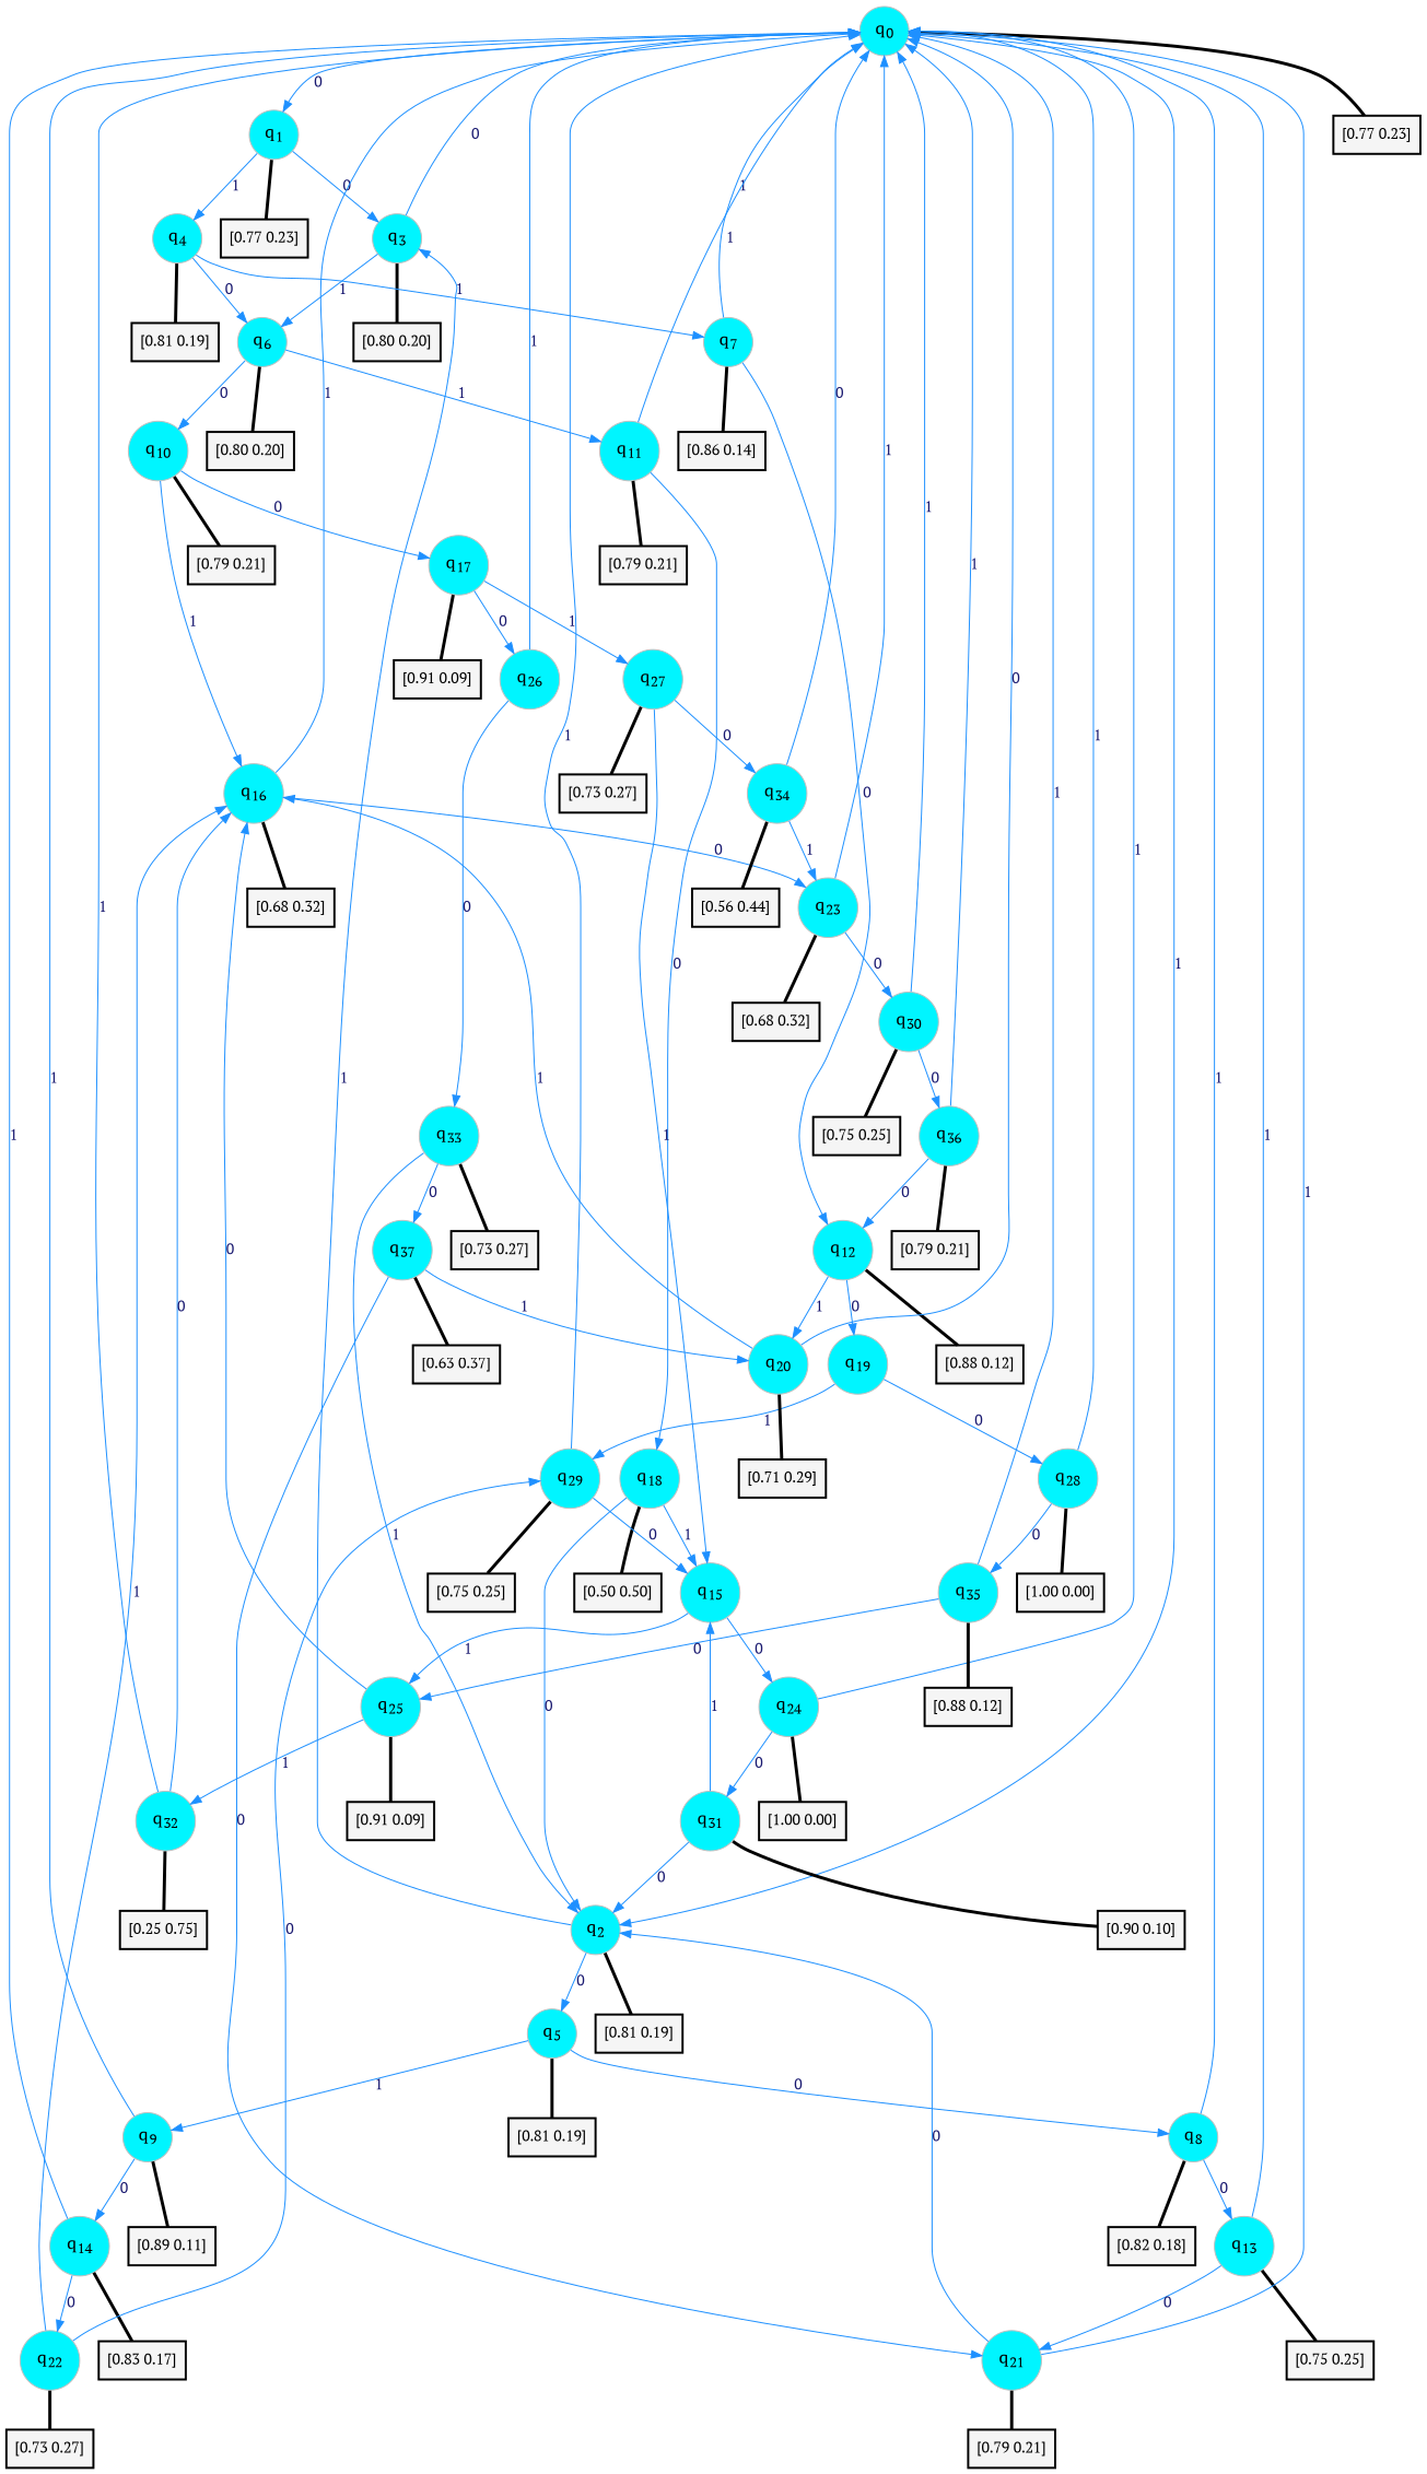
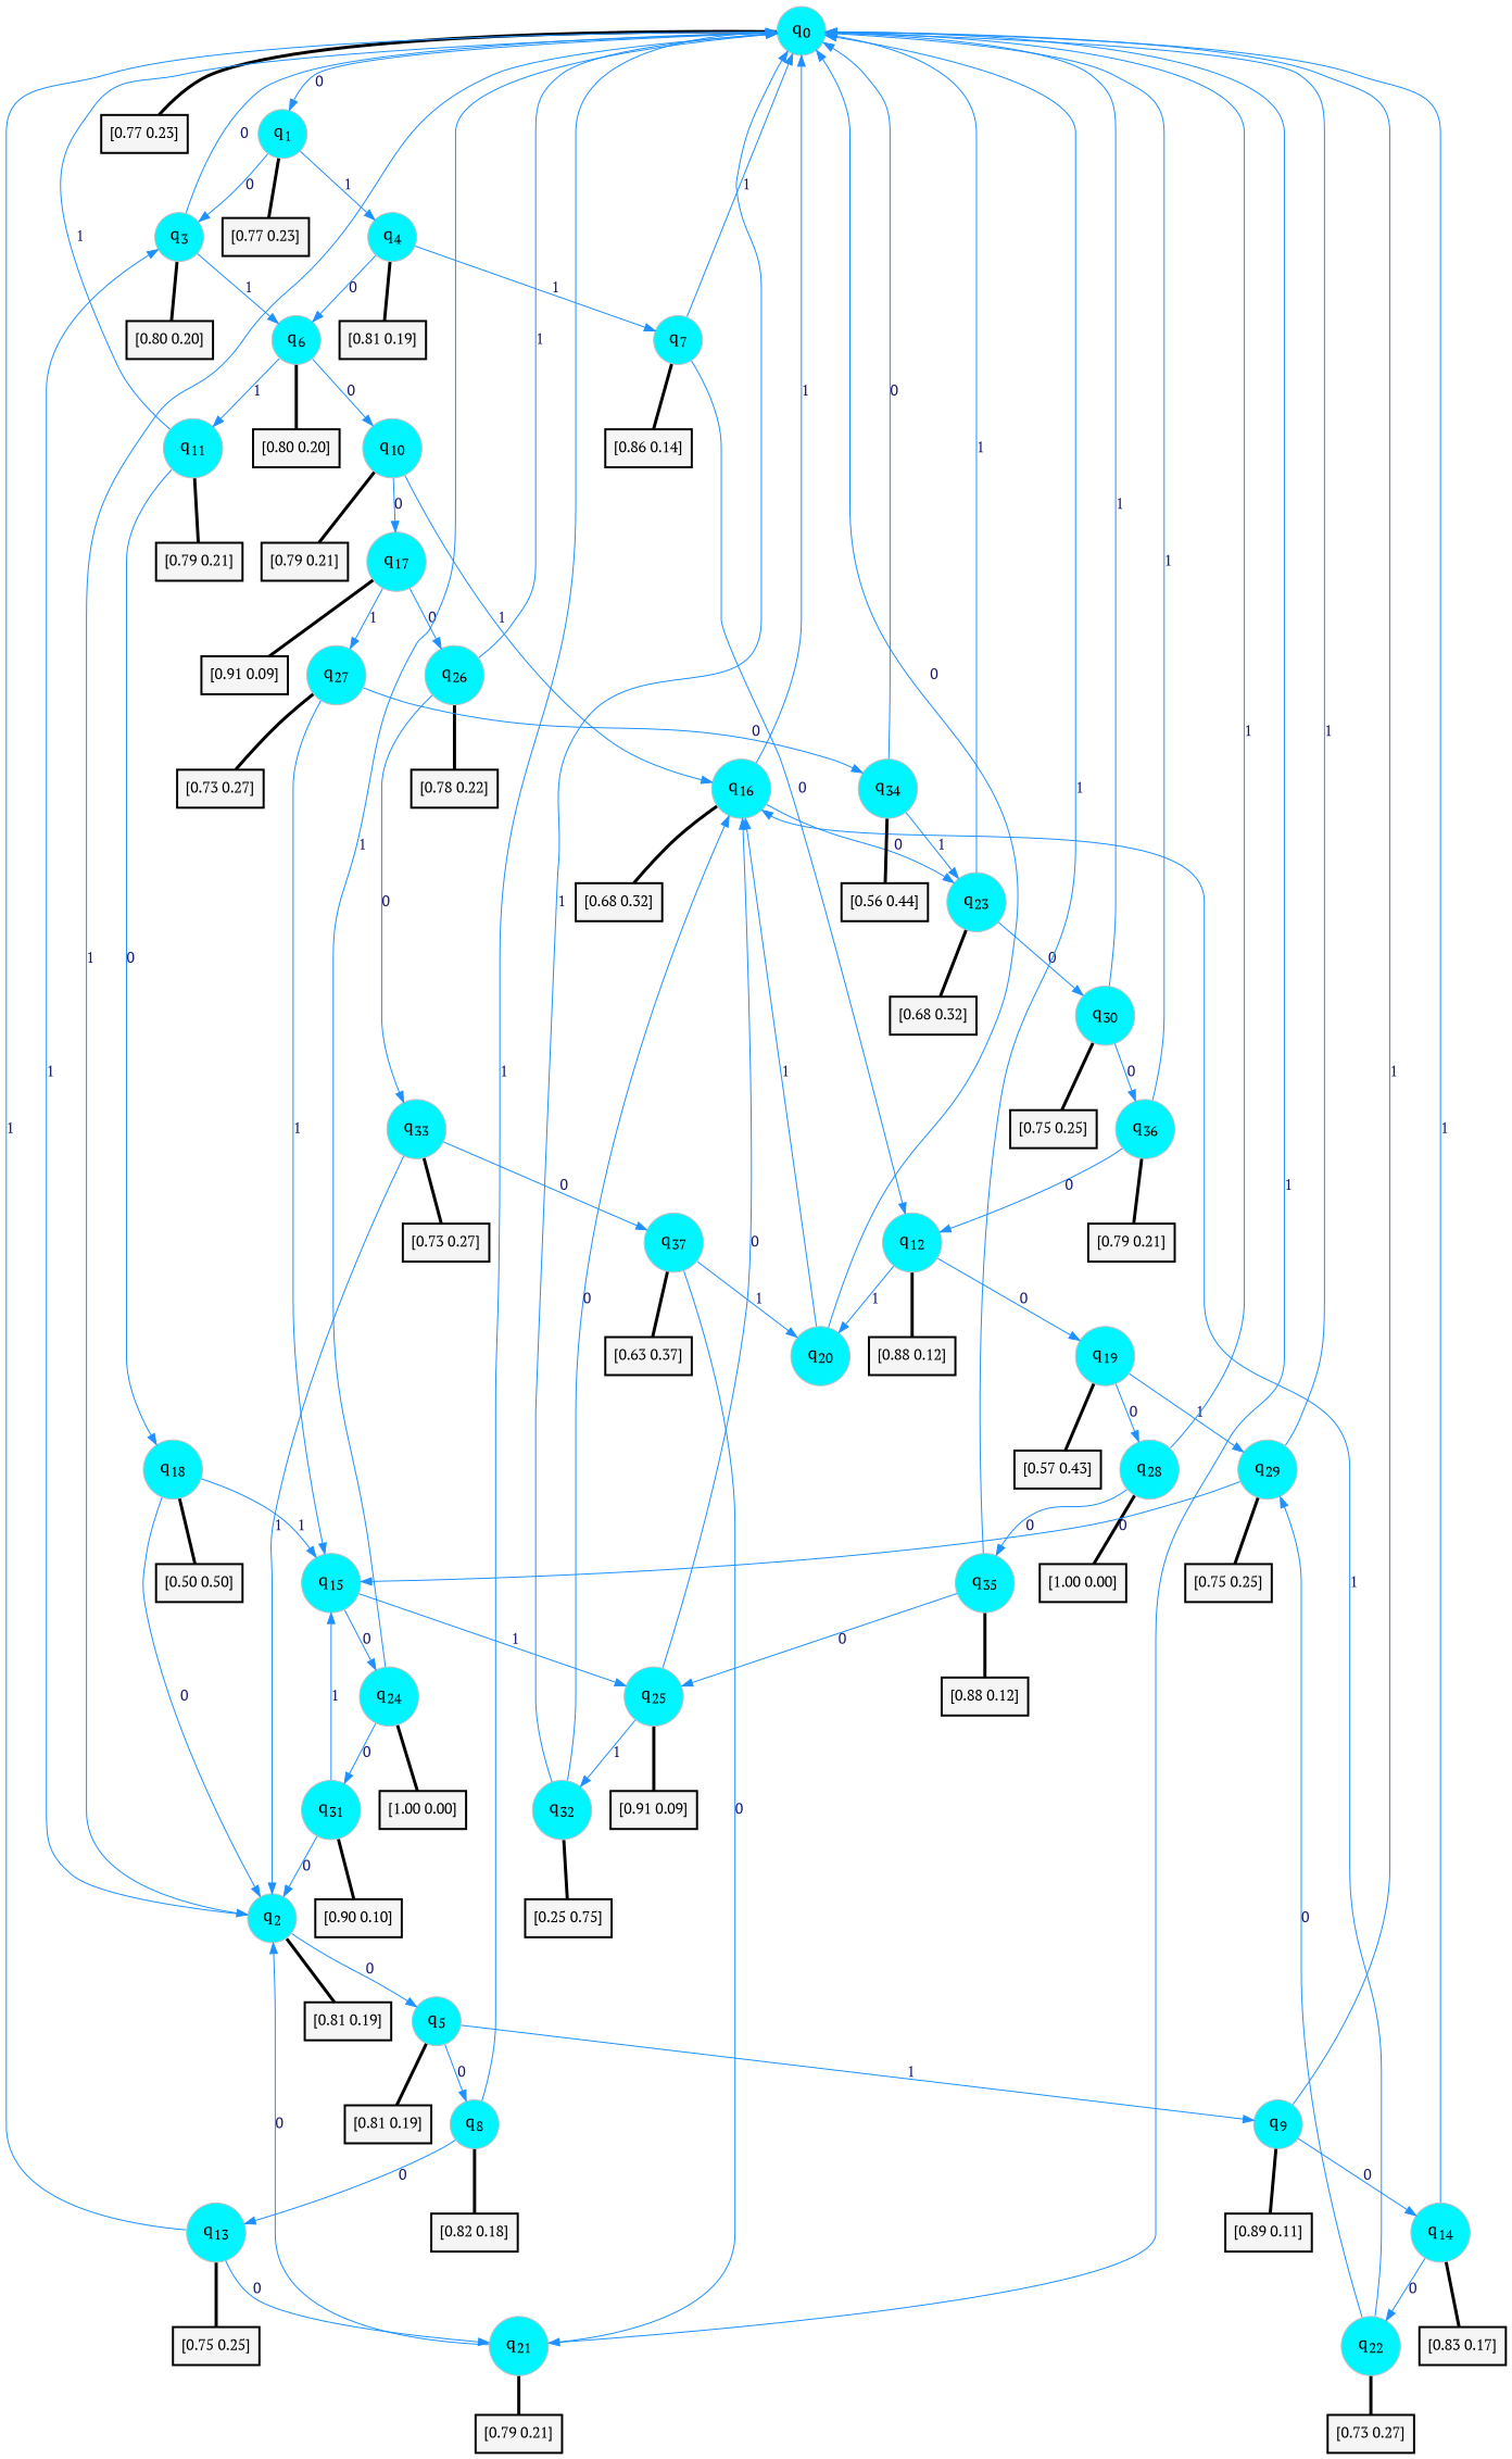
  digraph {
    fontname="PT Serif"
    rankdir=TD
    node [color=gray fillcolor=turquoise1 fontcolor=black fontname="PT Serif" fontsize=16 fontweight=bold shape=circle style=filled]
    edge [arrowsize=1 color=dodgerblue1 fontcolor=midnightblue fontname="PT Serif" fontweight=bold penwidth=1 style=solid weight=20]
    n1 [label=<q<SUB>0</SUB>>]
    n2 [label=<q<SUB>1</SUB>>]
    n3 [label=<q<SUB>2</SUB>>]
    n4 [color=black fillcolor=whitesmoke fontsize=14 label="[0.77 0.23]" penwidth=2 shape=box]
    n5 [label=<q<SUB>3</SUB>>]
    n6 [label=<q<SUB>4</SUB>>]
    n7 [color=black fillcolor=whitesmoke fontsize=14 label="[0.77 0.23]" penwidth=2 shape=box]
    n8 [label=<q<SUB>5</SUB>>]
    n9 [color=black fillcolor=whitesmoke fontsize=14 label="[0.81 0.19]" penwidth=2 shape=box]
    n10 [label=<q<SUB>6</SUB>>]
    n11 [color=black fillcolor=whitesmoke fontsize=14 label="[0.80 0.20]" penwidth=2 shape=box]
    n12 [label=<q<SUB>7</SUB>>]
    n13 [color=black fillcolor=whitesmoke fontsize=14 label="[0.81 0.19]" penwidth=2 shape=box]
    n14 [label=<q<SUB>8</SUB>>]
    n15 [label=<q<SUB>9</SUB>>]
    n16 [color=black fillcolor=whitesmoke fontsize=14 label="[0.81 0.19]" penwidth=2 shape=box]
    n17 [label=<q<SUB>10</SUB>>]
    n18 [label=<q<SUB>11</SUB>>]
    n19 [color=black fillcolor=whitesmoke fontsize=14 label="[0.80 0.20]" penwidth=2 shape=box]
    n20 [label=<q<SUB>12</SUB>>]
    n21 [color=black fillcolor=whitesmoke fontsize=14 label="[0.86 0.14]" penwidth=2 shape=box]
    n22 [label=<q<SUB>13</SUB>>]
    n23 [color=black fillcolor=whitesmoke fontsize=14 label="[0.82 0.18]" penwidth=2 shape=box]
    n24 [label=<q<SUB>14</SUB>>]
    n25 [color=black fillcolor=whitesmoke fontsize=14 label="[0.89 0.11]" penwidth=2 shape=box]
    n26 [label=<q<SUB>16</SUB>>]
    n27 [label=<q<SUB>17</SUB>>]
    n28 [color=black fillcolor=whitesmoke fontsize=14 label="[0.79 0.21]" penwidth=2 shape=box]
    n29 [label=<q<SUB>18</SUB>>]
    n30 [color=black fillcolor=whitesmoke fontsize=14 label="[0.79 0.21]" penwidth=2 shape=box]
    n31 [label=<q<SUB>19</SUB>>]
    n32 [label=<q<SUB>20</SUB>>]
    n33 [color=black fillcolor=whitesmoke fontsize=14 label="[0.88 0.12]" penwidth=2 shape=box]
    n34 [label=<q<SUB>21</SUB>>]
    n35 [color=black fillcolor=whitesmoke fontsize=14 label="[0.75 0.25]" penwidth=2 shape=box]
    n36 [label=<q<SUB>22</SUB>>]
    n37 [color=black fillcolor=whitesmoke fontsize=14 label="[0.83 0.17]" penwidth=2 shape=box]
    n38 [label=<q<SUB>23</SUB>>]
    n39 [color=black fillcolor=whitesmoke fontsize=14 label="[0.68 0.32]" penwidth=2 shape=box]
    n40 [label=<q<SUB>26</SUB>>]
    n41 [label=<q<SUB>27</SUB>>]
    n42 [color=black fillcolor=whitesmoke fontsize=14 label="[0.91 0.09]" penwidth=2 shape=box]
    n43 [label=<q<SUB>15</SUB>>]
    n44 [color=black fillcolor=whitesmoke fontsize=14 label="[0.50 0.50]" penwidth=2 shape=box]
    n45 [label=<q<SUB>28</SUB>>]
    n46 [label=<q<SUB>29</SUB>>]
-   n48 [color=black fillcolor=whitesmoke fontsize=14 label="[0.71 0.29]" penwidth=2 shape=box]
+   n47 [color=black fillcolor=whitesmoke fontsize=14 label="[0.57 0.43]" penwidth=2 shape=box]
    n49 [color=black fillcolor=whitesmoke fontsize=14 label="[0.79 0.21]" penwidth=2 shape=box]
    n50 [color=black fillcolor=whitesmoke fontsize=14 label="[0.73 0.27]" penwidth=2 shape=box]
    n51 [label=<q<SUB>24</SUB>>]
    n52 [label=<q<SUB>25</SUB>>]
    n53 [label=<q<SUB>31</SUB>>]
    n54 [color=black fillcolor=whitesmoke fontsize=14 label="[1.00 0.00]" penwidth=2 shape=box]
    n55 [label=<q<SUB>32</SUB>>]
    n56 [color=black fillcolor=whitesmoke fontsize=14 label="[0.91 0.09]" penwidth=2 shape=box]
    n57 [label=<q<SUB>30</SUB>>]
    n58 [color=black fillcolor=whitesmoke fontsize=14 label="[0.68 0.32]" penwidth=2 shape=box]
    n59 [label=<q<SUB>33</SUB>>]
+   n60 [color=black fillcolor=whitesmoke fontsize=14 label="[0.78 0.22]" penwidth=2 shape=box]
    n61 [label=<q<SUB>34</SUB>>]
    n62 [color=black fillcolor=whitesmoke fontsize=14 label="[0.73 0.27]" penwidth=2 shape=box]
    n63 [label=<q<SUB>35</SUB>>]
    n64 [color=black fillcolor=whitesmoke fontsize=14 label="[1.00 0.00]" penwidth=2 shape=box]
    n65 [color=black fillcolor=whitesmoke fontsize=14 label="[0.75 0.25]" penwidth=2 shape=box]
    n66 [label=<q<SUB>36</SUB>>]
    n67 [color=black fillcolor=whitesmoke fontsize=14 label="[0.75 0.25]" penwidth=2 shape=box]
    n68 [color=black fillcolor=whitesmoke fontsize=14 label="[0.90 0.10]" penwidth=2 shape=box]
    n69 [color=black fillcolor=whitesmoke fontsize=14 label="[0.25 0.75]" penwidth=2 shape=box]
    n70 [label=<q<SUB>37</SUB>>]
    n71 [color=black fillcolor=whitesmoke fontsize=14 label="[0.73 0.27]" penwidth=2 shape=box]
    n72 [color=black fillcolor=whitesmoke fontsize=14 label="[0.56 0.44]" penwidth=2 shape=box]
    n73 [color=black fillcolor=whitesmoke fontsize=14 label="[0.88 0.12]" penwidth=2 shape=box]
    n74 [color=black fillcolor=whitesmoke fontsize=14 label="[0.79 0.21]" penwidth=2 shape=box]
    n75 [color=black fillcolor=whitesmoke fontsize=14 label="[0.63 0.37]" penwidth=2 shape=box]
    n1 -> n2 [label=0]
    n1 -> n3 [label=1]
    n1 -> n4 [arrowhead=none color=black penwidth=3]
    n2 -> n5 [label=0]
    n2 -> n6 [label=1]
    n2 -> n7 [arrowhead=none color=black penwidth=3]
    n3 -> n5 [label=1]
    n3 -> n8 [label=0]
    n3 -> n9 [arrowhead=none color=black penwidth=3]
    n5 -> n1 [label=0]
    n5 -> n10 [label=1]
    n5 -> n11 [arrowhead=none color=black penwidth=3]
    n6 -> n10 [label=0]
    n6 -> n12 [label=1]
    n6 -> n13 [arrowhead=none color=black penwidth=3]
    n8 -> n14 [label=0]
    n8 -> n15 [label=1]
    n8 -> n16 [arrowhead=none color=black penwidth=3]
    n10 -> n17 [label=0]
    n10 -> n18 [label=1]
    n10 -> n19 [arrowhead=none color=black penwidth=3]
    n12 -> n1 [label=1]
    n12 -> n20 [label=0]
    n12 -> n21 [arrowhead=none color=black penwidth=3]
    n14 -> n1 [label=1]
    n14 -> n22 [label=0]
    n14 -> n23 [arrowhead=none color=black penwidth=3]
    n15 -> n1 [label=1]
    n15 -> n24 [label=0]
    n15 -> n25 [arrowhead=none color=black penwidth=3]
    n17 -> n26 [label=1]
    n17 -> n27 [label=0]
    n17 -> n28 [arrowhead=none color=black penwidth=3]
    n18 -> n1 [label=1]
    n18 -> n29 [label=0]
    n18 -> n30 [arrowhead=none color=black penwidth=3]
    n20 -> n31 [label=0]
    n20 -> n32 [label=1]
    n20 -> n33 [arrowhead=none color=black penwidth=3]
    n22 -> n1 [label=1]
    n22 -> n34 [label=0]
    n22 -> n35 [arrowhead=none color=black penwidth=3]
    n24 -> n1 [label=1]
    n24 -> n36 [label=0]
    n24 -> n37 [arrowhead=none color=black penwidth=3]
    n26 -> n1 [label=1]
    n26 -> n38 [label=0]
    n26 -> n39 [arrowhead=none color=black penwidth=3]
    n27 -> n40 [label=0]
    n27 -> n41 [label=1]
    n27 -> n42 [arrowhead=none color=black penwidth=3]
    n29 -> n3 [label=0]
    n29 -> n43 [label=1]
    n29 -> n44 [arrowhead=none color=black penwidth=3]
    n31 -> n45 [label=0]
    n31 -> n46 [label=1]
+   n31 -> n47 [arrowhead=none color=black penwidth=3]
    n32 -> n1 [label=0]
    n32 -> n26 [label=1]
-   n32 -> n48 [arrowhead=none color=black penwidth=3]
    n34 -> n1 [label=1]
    n34 -> n3 [label=0]
    n34 -> n49 [arrowhead=none color=black penwidth=3]
    n36 -> n26 [label=1]
    n36 -> n46 [label=0]
    n36 -> n50 [arrowhead=none color=black penwidth=3]
    n38 -> n1 [label=1]
    n38 -> n57 [label=0]
    n38 -> n58 [arrowhead=none color=black penwidth=3]
    n40 -> n1 [label=1]
    n40 -> n59 [label=0]
+   n40 -> n60 [arrowhead=none color=black penwidth=3]
    n41 -> n43 [label=1]
    n41 -> n61 [label=0]
    n41 -> n62 [arrowhead=none color=black penwidth=3]
    n43 -> n51 [label=0]
    n43 -> n52 [label=1]
    n45 -> n1 [label=1]
    n45 -> n63 [label=0]
    n45 -> n64 [arrowhead=none color=black penwidth=3]
    n46 -> n1 [label=1]
    n46 -> n43 [label=0]
    n46 -> n65 [arrowhead=none color=black penwidth=3]
    n51 -> n1 [label=1]
    n51 -> n53 [label=0]
    n51 -> n54 [arrowhead=none color=black penwidth=3]
    n52 -> n26 [label=0]
    n52 -> n55 [label=1]
    n52 -> n56 [arrowhead=none color=black penwidth=3]
    n53 -> n3 [label=0]
    n53 -> n43 [label=1]
    n53 -> n68 [arrowhead=none color=black penwidth=3]
    n55 -> n1 [label=1]
    n55 -> n26 [label=0]
    n55 -> n69 [arrowhead=none color=black penwidth=3]
    n57 -> n1 [label=1]
    n57 -> n66 [label=0]
    n57 -> n67 [arrowhead=none color=black penwidth=3]
    n59 -> n3 [label=1]
    n59 -> n70 [label=0]
    n59 -> n71 [arrowhead=none color=black penwidth=3]
    n61 -> n1 [label=0]
    n61 -> n38 [label=1]
    n61 -> n72 [arrowhead=none color=black penwidth=3]
    n63 -> n1 [label=1]
    n63 -> n52 [label=0]
    n63 -> n73 [arrowhead=none color=black penwidth=3]
    n66 -> n1 [label=1]
    n66 -> n20 [label=0]
    n66 -> n74 [arrowhead=none color=black penwidth=3]
    n70 -> n32 [label=1]
    n70 -> n34 [label=0]
    n70 -> n75 [arrowhead=none color=black penwidth=3]
  }
